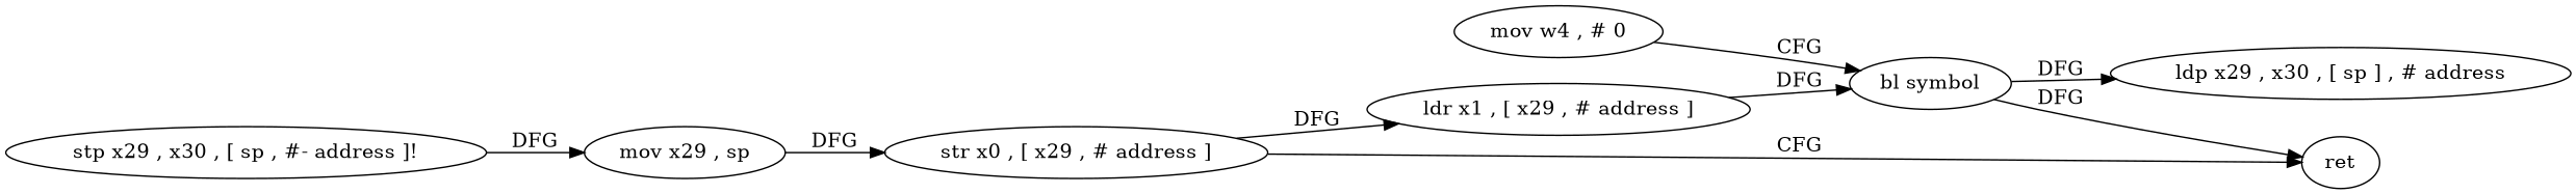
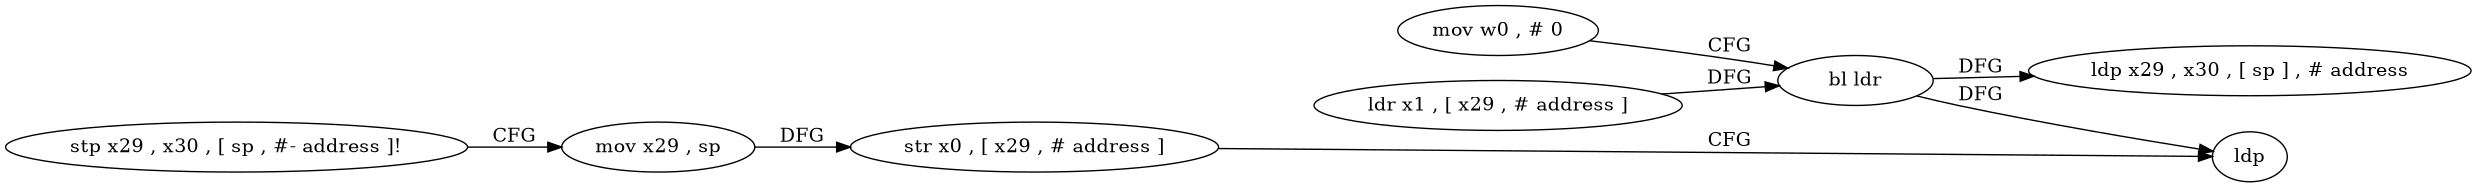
  digraph {
    rankdir=LR
    n1 [label="stp x29 , x30 , [ sp , #- address ]!"]
    n2 [label="mov x29 , sp"]
    n3 [label="str x0 , [ x29 , # address ]"]
    n4 [label="ldr x1 , [ x29 , # address ]"]
-   n5 [label=ret]
-   n6 [label="bl symbol"]
-   n7 [label="mov w4 , # 0"]
+   n5 [label=ldp]
+   n6 [label="bl ldr"]
+   n7 [label="mov w0 , # 0"]
    n8 [label="ldp x29 , x30 , [ sp ] , # address"]
-   n1 -> n2 [label=DFG]
+   n1 -> n2 [label=CFG]
    n2 -> n3 [label=DFG]
-   n3 -> n4 [label=DFG]
    n3 -> n5 [label=CFG]
    n4 -> n6 [label=DFG]
    n6 -> n5 [label=DFG]
    n6 -> n8 [label=DFG]
    n7 -> n6 [label=CFG]
  }
